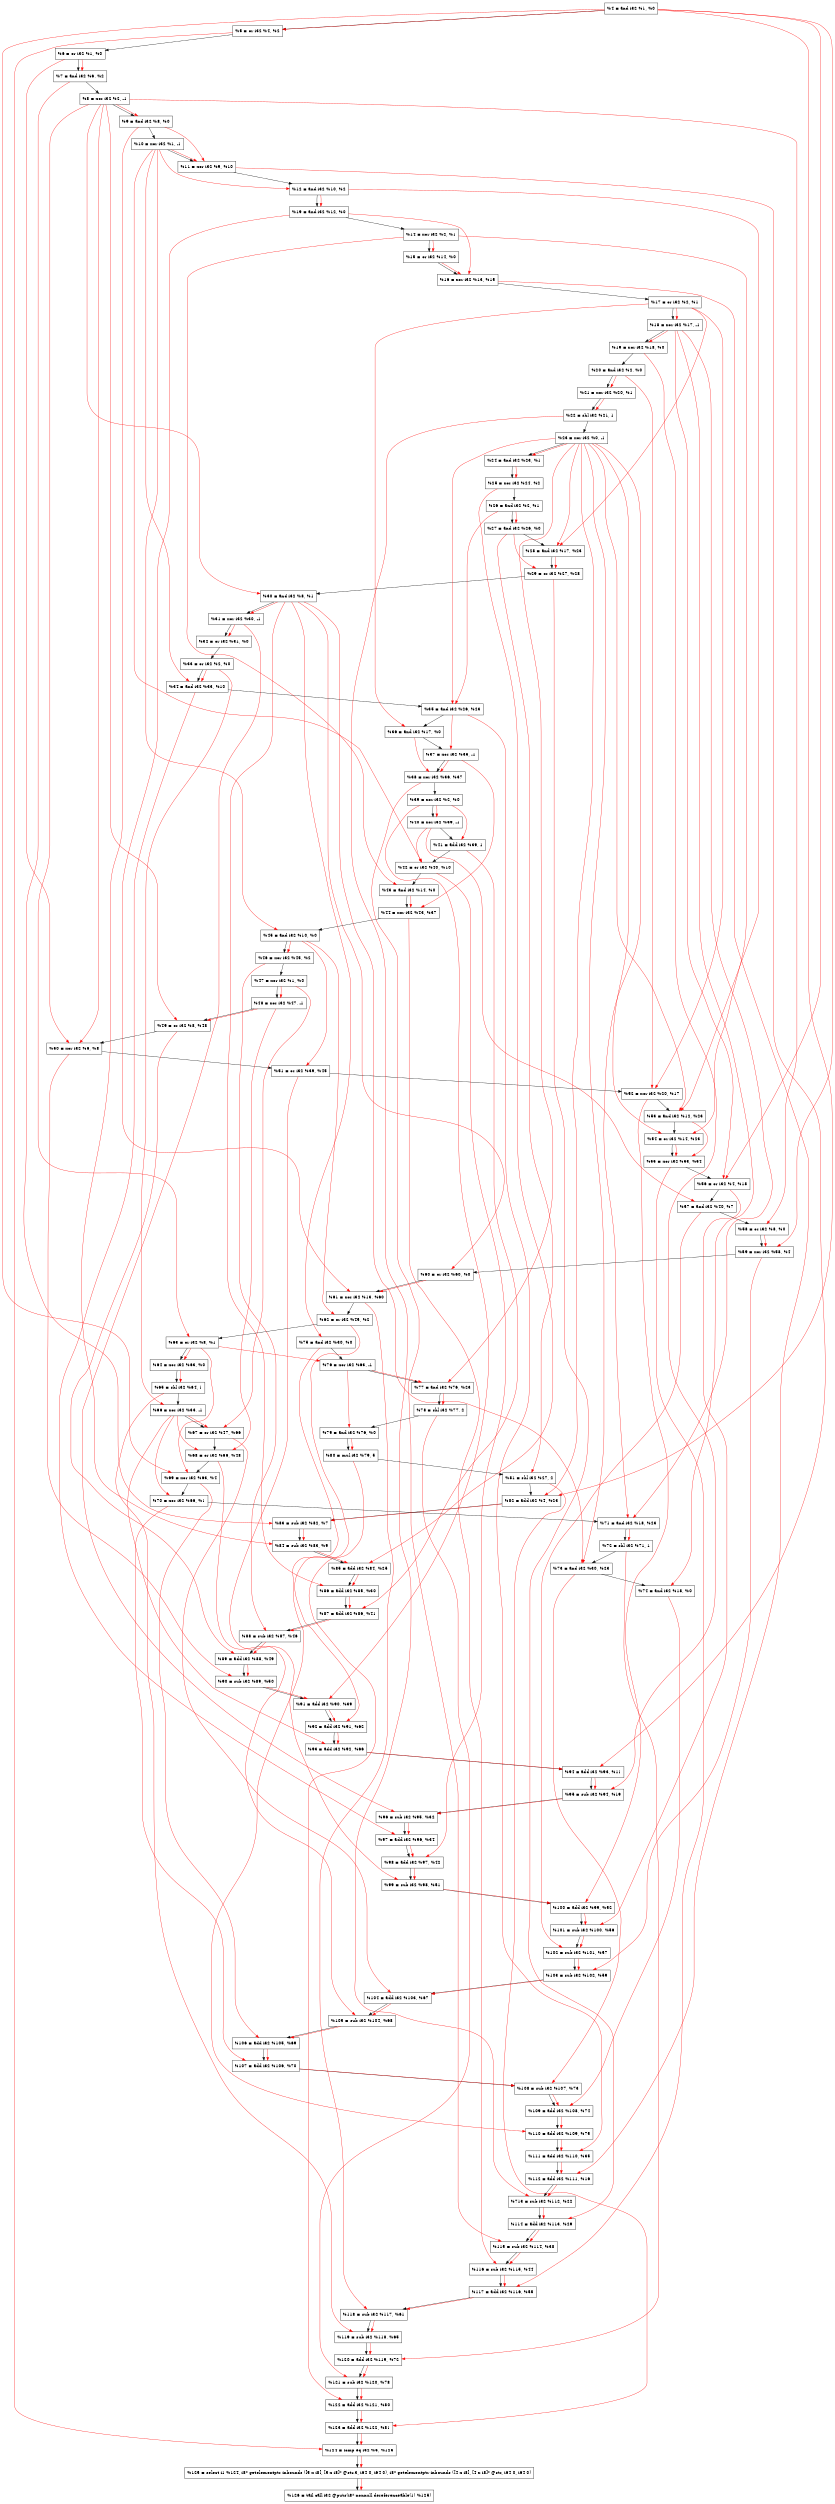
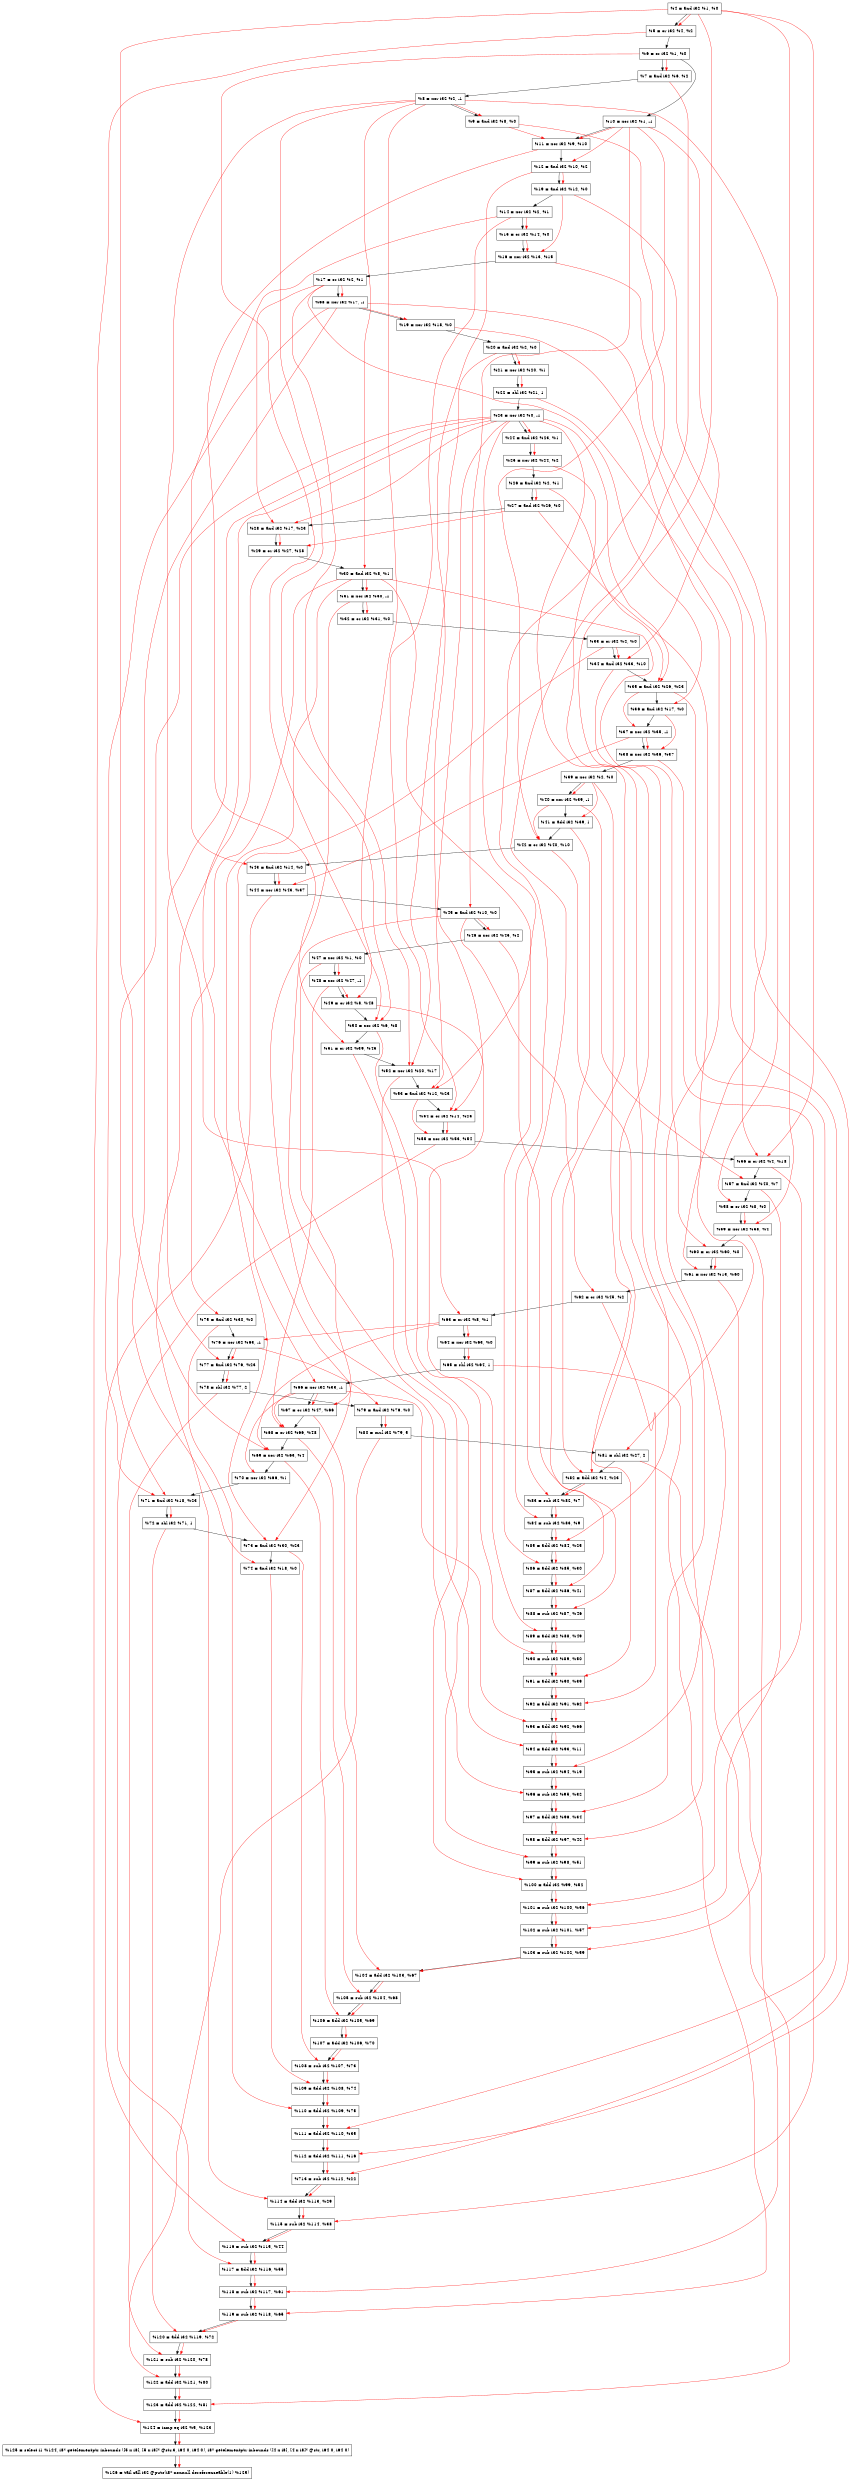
  digraph {
    node [shape=record]
    edge [color=red]
    n1 [label="  %4 = and i32 %1, %0"]
    n2 [label="  %5 = or i32 %4, %2"]
    n3 [label="  %56 = or i32 %4, %18"]
    n4 [label="  %59 = xor i32 %58, %4"]
    n5 [label="  %69 = xor i32 %63, %4"]
    n6 [label="  %82 = add i32 %4, %23"]
    n7 [label="  %6 = or i32 %1, %0"]
    n8 [label="  %124 = icmp eq i32 %5, %123"]
    n9 [label="%57 = and i32 %40, %7"]
    n10 [label="  %101 = sub i32 %100, %56"]
    n11 [label="%60 = or i32 %60, %0"]
    n12 [label="  %103 = sub i32 %102, %59"]
    n13 [label="  %70 = xor i32 %66, %1"]
    n14 [label="  %106 = add i32 %105, %69"]
    n15 [label="  %83 = sub i32 %82, %7"]
    n16 [label="  %7 = and i32 %6, %2"]
    n17 [label="  %50 = xor i32 %6, %8"]
    n18 [label="  %125 = select i1 %124, i8* getelementptr inbounds ([5 x i8], [5 x i8]* @str.3, i64 0, i64 0), i8* getelementptr inbounds ([4 x i8], [4 x i8]* @str, i64 0, i64 0)"]
    n19 [label="  %8 = xor i32 %2, -1"]
    n20 [label="  %51 = or i32 %39, %45"]
    n21 [label="  %90 = sub i32 %89, %50"]
    n22 [label="  %9 = and i32 %8, %0"]
    n23 [label="  %30 = and i32 %8, %1"]
    n24 [label="  %49 = or i32 %8, %48"]
    n25 [label="  %58 = or i32 %8, %0"]
    n26 [label="  %63 = or i32 %8, %1"]
    n27 [label="  %84 = sub i32 %83, %9"]
    n28 [label="  %10 = xor i32 %1, -1"]
    n29 [label="  %11 = xor i32 %9, %10"]
    n30 [label="  %73 = and i32 %30, %23"]
    n31 [label="  %31 = xor i32 %30, -1"]
    n32 [label="  %75 = and i32 %30, %0"]
    n33 [label="  %86 = add i32 %85, %30"]
    n34 [label="  %89 = add i32 %88, %49"]
    n35 [label="  %64 = xor i32 %63, %0"]
    n36 [label="  %76 = xor i32 %63, -1"]
    n37 [label="  %12 = and i32 %10, %2"]
    n38 [label="  %34 = and i32 %33, %10"]
    n39 [label="  %42 = or i32 %40, %10"]
    n40 [label="  %45 = and i32 %10, %0"]
    n41 [label="  %94 = add i32 %93, %11"]
    n42 [label="  %85 = add i32 %84, %25"]
    n43 [label="%19 = and i32 %12, %0"]
    n44 [label="  %53 = and i32 %12, %23"]
    n45 [label="  %35 = and i32 %26, %23"]
    n46 [label="  %97 = add i32 %96, %34"]
    n47 [label="  %43 = and i32 %14, %0"]
    n48 [label="  %98 = add i32 %97, %42"]
    n49 [label="  %46 = xor i32 %45, %2"]
    n50 [label="  %62 = or i32 %45, %2"]
    n51 [label="  %95 = sub i32 %94, %19"]
    n52 [label="  %14 = xor i32 %2, %1"]
    n53 [label="  %16 = xor i32 %13, %15"]
    n54 [label="  %61 = xor i32 %13, %60"]
    n55 [label="  %54 = or i32 %14, %23"]
    n56 [label="  %55 = xor i32 %53, %54"]
    n57 [label="  %15 = or i32 %14, %0"]
    n58 [label="  %17 = or i32 %2, %1"]
    n59 [label="  %112 = add i32 %111, %16"]
    n60 [label="  %118 = sub i32 %117, %61"]
    n61 [label="  %44 = xor i32 %43, %37"]
-   n62 [label="  %18 = xor i32 %17, -1"]
+   n62 [label="%68 = xor i32 %17, -1"]
    n63 [label="  %28 = and i32 %17, %23"]
    n64 [label="  %36 = and i32 %17, %0"]
    n65 [label="  %52 = xor i32 %20, %17"]
    n66 [label="%713 = sub i32 %112, %22"]
    n67 [label="  %19 = xor i32 %18, %0"]
    n68 [label="  %71 = and i32 %18, %23"]
    n69 [label="  %74 = and i32 %18, %0"]
    n70 [label="  %29 = or i32 %27, %28"]
    n71 [label="  %37 = xor i32 %35, -1"]
    n72 [label="  %38 = xor i32 %36, %37"]
    n73 [label="  %100 = add i32 %99, %52"]
    n74 [label="  %20 = and i32 %2, %0"]
    n75 [label="  %72 = shl i32 %71, 1"]
    n76 [label="  %109 = add i32 %108, %74"]
    n77 [label="  %21 = xor i32 %20, %1"]
    n78 [label="  %96 = sub i32 %95, %32"]
    n79 [label="  %22 = shl i32 %21, 1"]
    n80 [label="  %23 = xor i32 %0, -1"]
    n81 [label="  %24 = and i32 %23, %1"]
    n82 [label="  %77 = and i32 %76, %23"]
    n83 [label="  %114 = add i32 %113, %29"]
    n84 [label="  %25 = xor i32 %24, %2"]
    n85 [label="  %111 = add i32 %110, %35"]
    n86 [label="  %108 = sub i32 %107, %73"]
    n87 [label="  %78 = shl i32 %77, 2"]
    n88 [label="  %26 = and i32 %2, %1"]
    n89 [label="  %27 = and i32 %26, %0"]
    n90 [label="  %81 = shl i32 %27, 2"]
    n91 [label="  %123 = add i32 %122, %81"]
    n92 [label="  %115 = sub i32 %114, %38"]
    n93 [label="  %32 = or i32 %31, %0"]
    n94 [label="  %110 = add i32 %109, %75"]
    n95 [label="  %87 = add i32 %86, %41"]
    n96 [label="  %33 = or i32 %2, %0"]
    n97 [label="  %66 = xor i32 %33, -1"]
    n98 [label="  %67 = or i32 %47, %66"]
    n99 [label="  %68 = or i32 %66, %48"]
    n100 [label="  %93 = add i32 %92, %66"]
    n101 [label="  %39 = xor i32 %2, %0"]
    n102 [label="  %116 = sub i32 %115, %44"]
    n103 [label="  %40 = xor i32 %39, -1"]
    n104 [label="  %41 = add i32 %39, 1"]
    n105 [label="  %91 = add i32 %90, %39"]
    n106 [label="  %99 = sub i32 %98, %51"]
    n107 [label="  %92 = add i32 %91, %62"]
    n108 [label="  %102 = sub i32 %101, %57"]
    n109 [label="  %88 = sub i32 %87, %46"]
    n110 [label="  %117 = add i32 %116, %55"]
    n111 [label="  %47 = xor i32 %1, %0"]
    n112 [label="  %48 = xor i32 %47, -1"]
    n113 [label="  %104 = add i32 %103, %67"]
    n114 [label="  %105 = sub i32 %104, %68"]
    n115 [label="  %119 = sub i32 %118, %65"]
    n116 [label="  %65 = shl i32 %64, 1"]
    n117 [label="  %79 = and i32 %76, %0"]
    n118 [label="  %120 = add i32 %119, %72"]
    n119 [label="  %107 = add i32 %106, %70"]
    n120 [label="  %121 = sub i32 %120, %78"]
    n121 [label="  %80 = mul i32 %79, 5"]
    n122 [label="  %122 = add i32 %121, %80"]
    n123 [label="  %126 = tail call i32 @puts(i8* nonnull dereferenceable(1) %125)"]
    n1 -> n2 [color=""]
    n1 -> n2
    n1 -> n3
    n1 -> n4
    n1 -> n5
    n1 -> n6
    n2 -> n7 [color=""]
    n2 -> n8
    n3 -> n9 [color=""]
    n3 -> n10
    n4 -> n11 [color=""]
    n4 -> n12
    n5 -> n13 [color=""]
    n5 -> n14
    n6 -> n15 [color=""]
    n6 -> n15
    n7 -> n16 [color=""]
    n7 -> n16
    n7 -> n17
    n8 -> n18 [color=""]
    n8 -> n18
    n9 -> n25 [color=""]
    n9 -> n108
    n10 -> n108 [color=""]
    n10 -> n108
    n11 -> n54 [color=""]
    n11 -> n54
    n12 -> n113 [color=""]
    n12 -> n113
    n13 -> n68 [color=""]
-   n13 -> n119
    n14 -> n119 [color=""]
    n14 -> n119
    n15 -> n27 [color=""]
    n15 -> n27
    n16 -> n15
    n16 -> n19 [color=""]
    n17 -> n20 [color=""]
    n17 -> n21
    n18 -> n123 [color=""]
    n18 -> n123
    n19 -> n17
    n19 -> n22 [color=""]
    n19 -> n22
    n19 -> n23
    n19 -> n24
    n19 -> n25
    n19 -> n26
    n20 -> n65 [color=""]
    n20 -> n106
    n21 -> n105 [color=""]
    n21 -> n105
    n22 -> n27
-   n22 -> n28 [color=""]
+   n7 -> n28 [color=""]
    n22 -> n29
    n23 -> n11
    n23 -> n30
    n23 -> n31 [color=""]
    n23 -> n31
    n23 -> n32
    n23 -> n33
    n24 -> n17 [color=""]
    n24 -> n34
    n25 -> n4 [color=""]
    n25 -> n4
    n26 -> n5
    n26 -> n35 [color=""]
    n26 -> n35
    n26 -> n36
    n27 -> n42 [color=""]
    n27 -> n42
    n28 -> n29 [color=""]
    n28 -> n29
    n28 -> n37
    n28 -> n38
    n28 -> n39
    n28 -> n40
    n29 -> n37 [color=""]
    n29 -> n41
    n30 -> n69 [color=""]
    n30 -> n86
    n31 -> n78
    n31 -> n93 [color=""]
    n31 -> n93
    n32 -> n36 [color=""]
    n32 -> n94
    n33 -> n95 [color=""]
    n33 -> n95
    n34 -> n21 [color=""]
    n34 -> n21
    n35 -> n116 [color=""]
    n35 -> n116
    n36 -> n82 [color=""]
    n36 -> n82
    n36 -> n117
    n37 -> n43 [color=""]
    n37 -> n43
    n37 -> n44
    n38 -> n45 [color=""]
    n38 -> n46
    n39 -> n47 [color=""]
    n39 -> n48
    n40 -> n20
    n40 -> n49 [color=""]
    n40 -> n49
    n40 -> n50
    n41 -> n51 [color=""]
    n41 -> n51
    n42 -> n33 [color=""]
    n42 -> n33
    n43 -> n52 [color=""]
    n43 -> n53
    n43 -> n54
    n44 -> n55 [color=""]
    n44 -> n56
    n45 -> n64 [color=""]
    n45 -> n71
    n45 -> n85
    n46 -> n48 [color=""]
    n46 -> n48
    n47 -> n61 [color=""]
    n47 -> n61
    n48 -> n106 [color=""]
    n48 -> n106
    n49 -> n109
    n49 -> n111 [color=""]
    n50 -> n26 [color=""]
    n50 -> n107
    n51 -> n78 [color=""]
    n51 -> n78
    n52 -> n47
    n52 -> n55
    n52 -> n57 [color=""]
    n52 -> n57
    n53 -> n58 [color=""]
    n53 -> n59
    n54 -> n50 [color=""]
    n54 -> n60
    n55 -> n56 [color=""]
    n55 -> n56
    n56 -> n3 [color=""]
    n56 -> n110
    n57 -> n53 [color=""]
    n57 -> n53
    n58 -> n62 [color=""]
    n58 -> n62
    n58 -> n63
    n58 -> n64
    n58 -> n65
    n59 -> n66 [color=""]
    n59 -> n66
    n60 -> n115 [color=""]
    n60 -> n115
    n61 -> n40 [color=""]
    n61 -> n102
    n62 -> n3
    n62 -> n67 [color=""]
    n62 -> n67
    n62 -> n68
    n62 -> n69
    n63 -> n70 [color=""]
    n63 -> n70
    n64 -> n71 [color=""]
    n64 -> n72
    n65 -> n44 [color=""]
    n65 -> n73
    n66 -> n83 [color=""]
    n66 -> n83
    n67 -> n51
    n67 -> n74 [color=""]
    n68 -> n75 [color=""]
    n68 -> n75
    n69 -> n76
    n70 -> n23 [color=""]
    n70 -> n83
    n71 -> n61
    n71 -> n72 [color=""]
    n71 -> n72
    n72 -> n92
    n72 -> n101 [color=""]
    n73 -> n10 [color=""]
    n73 -> n10
    n74 -> n65
    n74 -> n77 [color=""]
    n74 -> n77
    n75 -> n30 [color=""]
    n75 -> n118
    n76 -> n94 [color=""]
    n76 -> n94
    n77 -> n79 [color=""]
    n77 -> n79
    n78 -> n46 [color=""]
    n78 -> n46
    n79 -> n66
    n79 -> n80 [color=""]
    n80 -> n6
    n80 -> n30
    n80 -> n44
    n80 -> n45
    n80 -> n55
    n80 -> n63
    n80 -> n68
    n80 -> n81 [color=""]
    n80 -> n81
    n80 -> n82
    n81 -> n84 [color=""]
    n81 -> n84
    n82 -> n87 [color=""]
    n82 -> n87
    n83 -> n92 [color=""]
    n83 -> n92
    n84 -> n42
    n84 -> n88 [color=""]
    n85 -> n59 [color=""]
    n85 -> n59
    n86 -> n76 [color=""]
    n86 -> n76
    n87 -> n117 [color=""]
    n87 -> n120
    n88 -> n45
    n88 -> n89 [color=""]
    n88 -> n89
    n89 -> n63 [color=""]
    n89 -> n70
    n89 -> n90
    n90 -> n6 [color=""]
    n90 -> n91
    n91 -> n8 [color=""]
    n91 -> n8
    n92 -> n102 [color=""]
    n92 -> n102
    n93 -> n96 [color=""]
    n94 -> n85 [color=""]
    n94 -> n85
    n95 -> n109 [color=""]
    n95 -> n109
    n96 -> n38 [color=""]
    n96 -> n38
    n96 -> n97
    n97 -> n13
    n97 -> n98 [color=""]
    n97 -> n98
    n97 -> n99
    n97 -> n100
    n98 -> n99 [color=""]
    n98 -> n113
    n99 -> n5 [color=""]
    n99 -> n114
    n100 -> n41 [color=""]
    n100 -> n41
    n101 -> n103 [color=""]
    n101 -> n103
    n101 -> n104
    n101 -> n105
    n102 -> n110 [color=""]
    n102 -> n110
    n103 -> n9
    n103 -> n39
    n103 -> n104 [color=""]
    n104 -> n39 [color=""]
    n104 -> n95
    n105 -> n107 [color=""]
    n105 -> n107
    n106 -> n73 [color=""]
    n106 -> n73
    n107 -> n100 [color=""]
    n107 -> n100
    n108 -> n12 [color=""]
    n108 -> n12
    n109 -> n34 [color=""]
    n109 -> n34
    n110 -> n60 [color=""]
    n110 -> n60
    n111 -> n98
    n111 -> n112 [color=""]
    n111 -> n112
    n112 -> n24 [color=""]
    n112 -> n24
    n112 -> n99
    n113 -> n114 [color=""]
    n113 -> n114
    n114 -> n14 [color=""]
    n114 -> n14
    n115 -> n118 [color=""]
    n115 -> n118
    n116 -> n97 [color=""]
    n116 -> n115
    n117 -> n121 [color=""]
    n117 -> n121
    n118 -> n120 [color=""]
    n118 -> n120
    n119 -> n86 [color=""]
    n119 -> n86
    n120 -> n122 [color=""]
    n120 -> n122
    n121 -> n90 [color=""]
    n121 -> n122
    n122 -> n91 [color=""]
    n122 -> n91
  }
